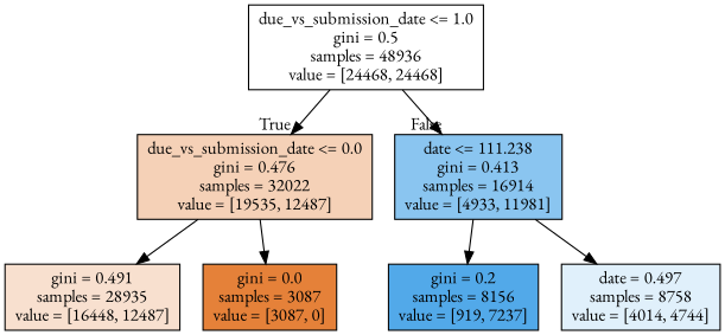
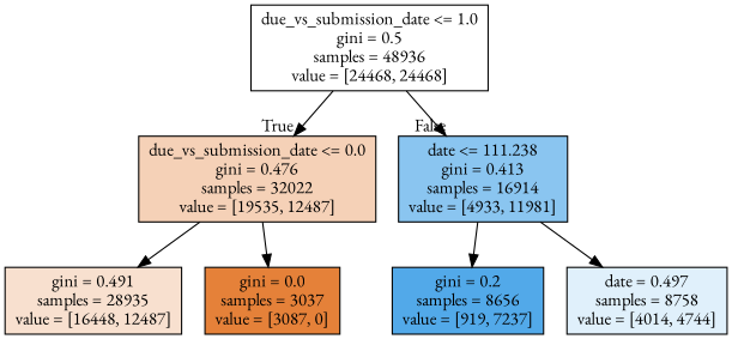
  digraph {
    fontname="EB Garamond"
    node [color=black fontname="EB Garamond" shape=box style=filled]
    edge [fontname="EB Garamond"]
    n1 [fillcolor="#e5813900" label="due_vs_submission_date <= 1.0\ngini = 0.5\nsamples = 48936\nvalue = [24468, 24468]"]
    n2 [fillcolor="#e581395c" label="due_vs_submission_date <= 0.0\ngini = 0.476\nsamples = 32022\nvalue = [19535, 12487]"]
    n3 [fillcolor="#399de596" label="date <= 111.238\ngini = 0.413\nsamples = 16914\nvalue = [4933, 11981]"]
    n4 [fillcolor="#e581393d" label="gini = 0.491\nsamples = 28935\nvalue = [16448, 12487]"]
-   n5 [fillcolor="#e58139ff" label="gini = 0.0\nsamples = 3087\nvalue = [3087, 0]"]
-   n6 [fillcolor="#399de5df" label="gini = 0.2\nsamples = 8156\nvalue = [919, 7237]"]
+   n5 [fillcolor="#e58139ff" label="gini = 0.0\nsamples = 3037\nvalue = [3087, 0]"]
+   n6 [fillcolor="#399de5df" label="gini = 0.2\nsamples = 8656\nvalue = [919, 7237]"]
    n7 [fillcolor="#399de527" label="date = 0.497\nsamples = 8758\nvalue = [4014, 4744]"]
    n1 -> n2 [headlabel=True labelangle=45 labeldistance=2.5]
    n1 -> n3 [headlabel=False labelangle=-45 labeldistance=2.5]
    n2 -> n4
    n2 -> n5
    n3 -> n6
    n3 -> n7
  }
